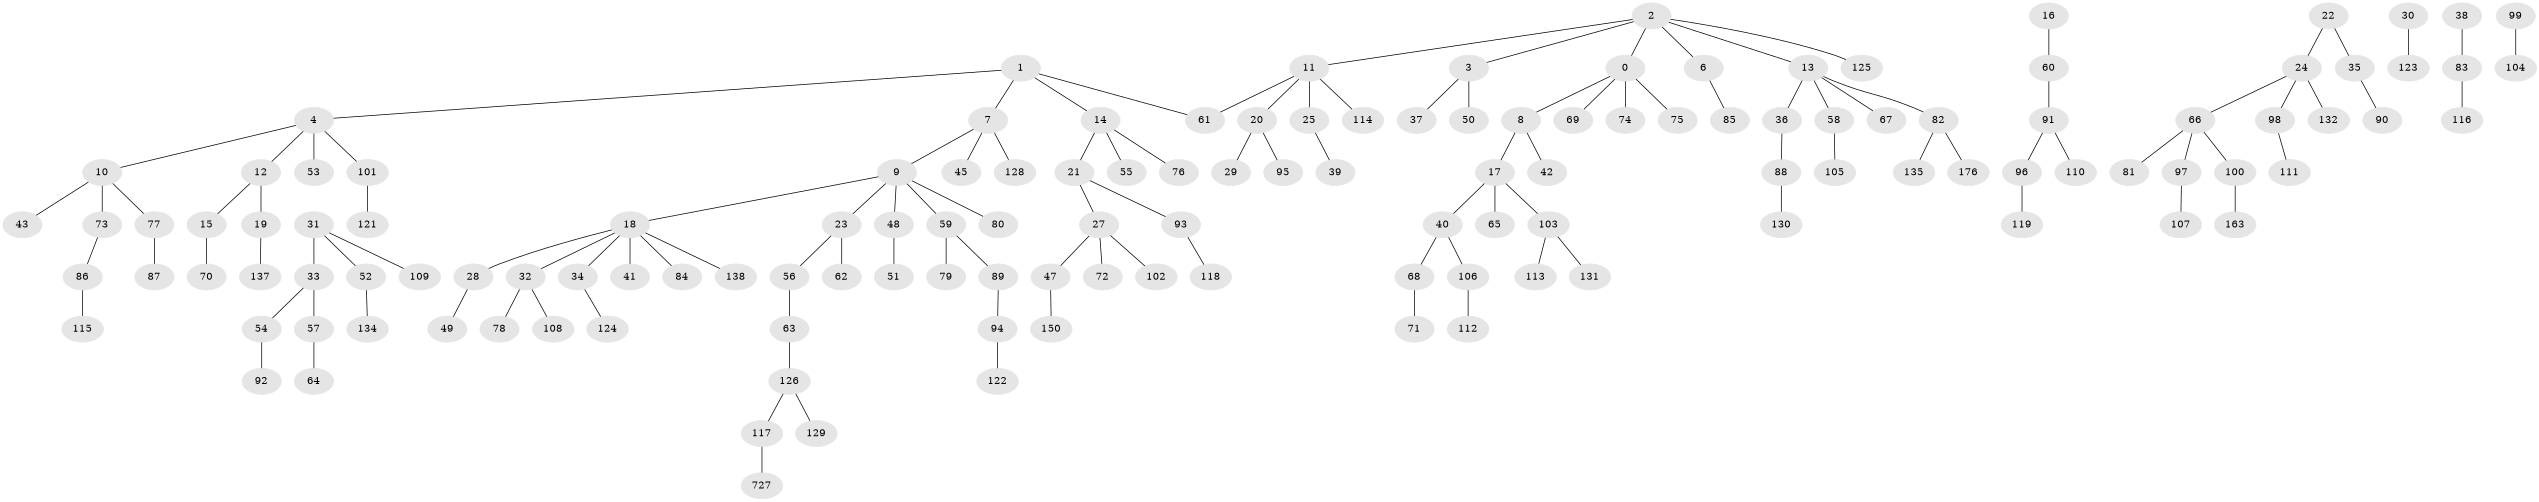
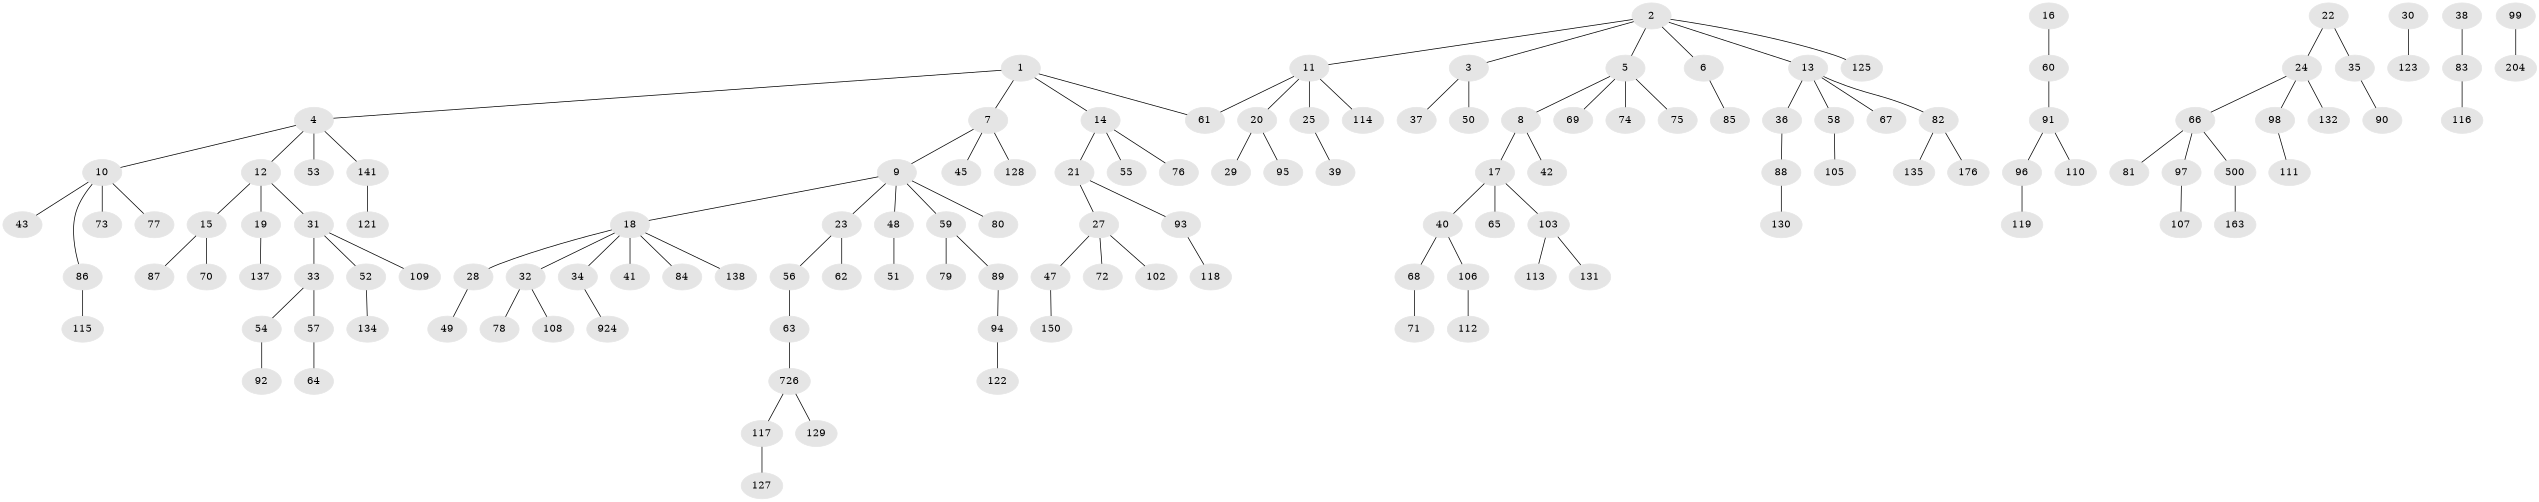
  graph {
    node [color=gray90 style=filled]
    1
    4
    7
    14
    61
    2
    3
-   5 [label=0]
+   5
    6
    11
    13
    125
    10
    12
    53
-   101
+   101 [label=141]
    9
    45
    128
    21
    55
    76
    37
    50
    8
    69
    74
    75
    85
    20
    25
    114
    36
    58
    67
    82
    43
    73
    77
    15
    19
    31
    121
    17
    42
    18
    23
    48
    59
    80
    40
    65
    103
    16
    60
    28
    32
    34
    41
    84
    138
    22
    24
    35
    56
    62
    51
    79
    89
    86
    29
    95
    39
    70
    87
    137
    33
    52
    109
    88
    105
    135
    n83 [label=176]
    27
    93
    91
    68
    106
    113
    131
    49
    78
    108
-   124
+   124 [label=924]
    47
    72
    102
    66
    98
    132
    90
    63
    81
    97
-   100
+   100 [label=500]
    111
    30
    123
    n109 [label=150]
    54
    57
    134
    92
    64
    130
    38
    83
    116
    71
    112
-   126
+   126 [label=726]
    94
    99
-   104
+   104 [label=204]
    96
    110
    117
-   127 [label=727]
+   127
    129
    107
    n131 [label=163]
    115
    118
    122
    119
    1 -- 4
    1 -- 7
    1 -- 14
    1 -- 61
    4 -- 10
    4 -- 12
    4 -- 53
    4 -- 101
    7 -- 9
    7 -- 45
    7 -- 128
    14 -- 21
    14 -- 55
    14 -- 76
    2 -- 3
    2 -- 5
    2 -- 6
    2 -- 11
    2 -- 13
    2 -- 125
    3 -- 37
    3 -- 50
    5 -- 8
    5 -- 69
    5 -- 74
    5 -- 75
    6 -- 85
    11 -- 61
    11 -- 20
    11 -- 25
    11 -- 114
    13 -- 36
    13 -- 58
    13 -- 67
    13 -- 82
    10 -- 43
    10 -- 73
    10 -- 77
    12 -- 15
    12 -- 19
+   12 -- 31
    101 -- 121
    9 -- 18
    9 -- 23
    9 -- 48
    9 -- 59
    9 -- 80
    21 -- 27
    21 -- 93
    8 -- 17
    8 -- 42
    20 -- 29
    20 -- 95
    25 -- 39
    36 -- 88
    58 -- 105
    82 -- 135
    82 -- n83
-   73 -- 86
+   10 -- 86
    15 -- 70
-   77 -- 87
+   15 -- 87
    19 -- 137
    31 -- 33
    31 -- 52
    31 -- 109
    17 -- 40
    17 -- 65
    17 -- 103
    18 -- 28
    18 -- 32
    18 -- 34
    18 -- 41
    18 -- 84
    18 -- 138
    23 -- 56
    23 -- 62
    48 -- 51
    59 -- 79
    59 -- 89
    40 -- 68
    40 -- 106
    103 -- 113
    103 -- 131
    16 -- 60
    60 -- 91
    28 -- 49
    32 -- 78
    32 -- 108
    34 -- 124
    22 -- 24
    22 -- 35
    24 -- 66
    24 -- 98
    24 -- 132
    35 -- 90
    56 -- 63
    89 -- 94
    86 -- 115
    33 -- 54
    33 -- 57
    52 -- 134
    88 -- 130
    27 -- 47
    27 -- 72
    27 -- 102
    93 -- 118
    91 -- 96
    91 -- 110
    68 -- 71
    106 -- 112
    47 -- n109
    66 -- 81
    66 -- 97
    66 -- 100
    98 -- 111
    63 -- 126
    97 -- 107
    100 -- n131
    30 -- 123
    54 -- 92
    57 -- 64
    38 -- 83
    83 -- 116
    126 -- 117
    126 -- 129
    94 -- 122
    99 -- 104
    96 -- 119
    117 -- 127
  }
